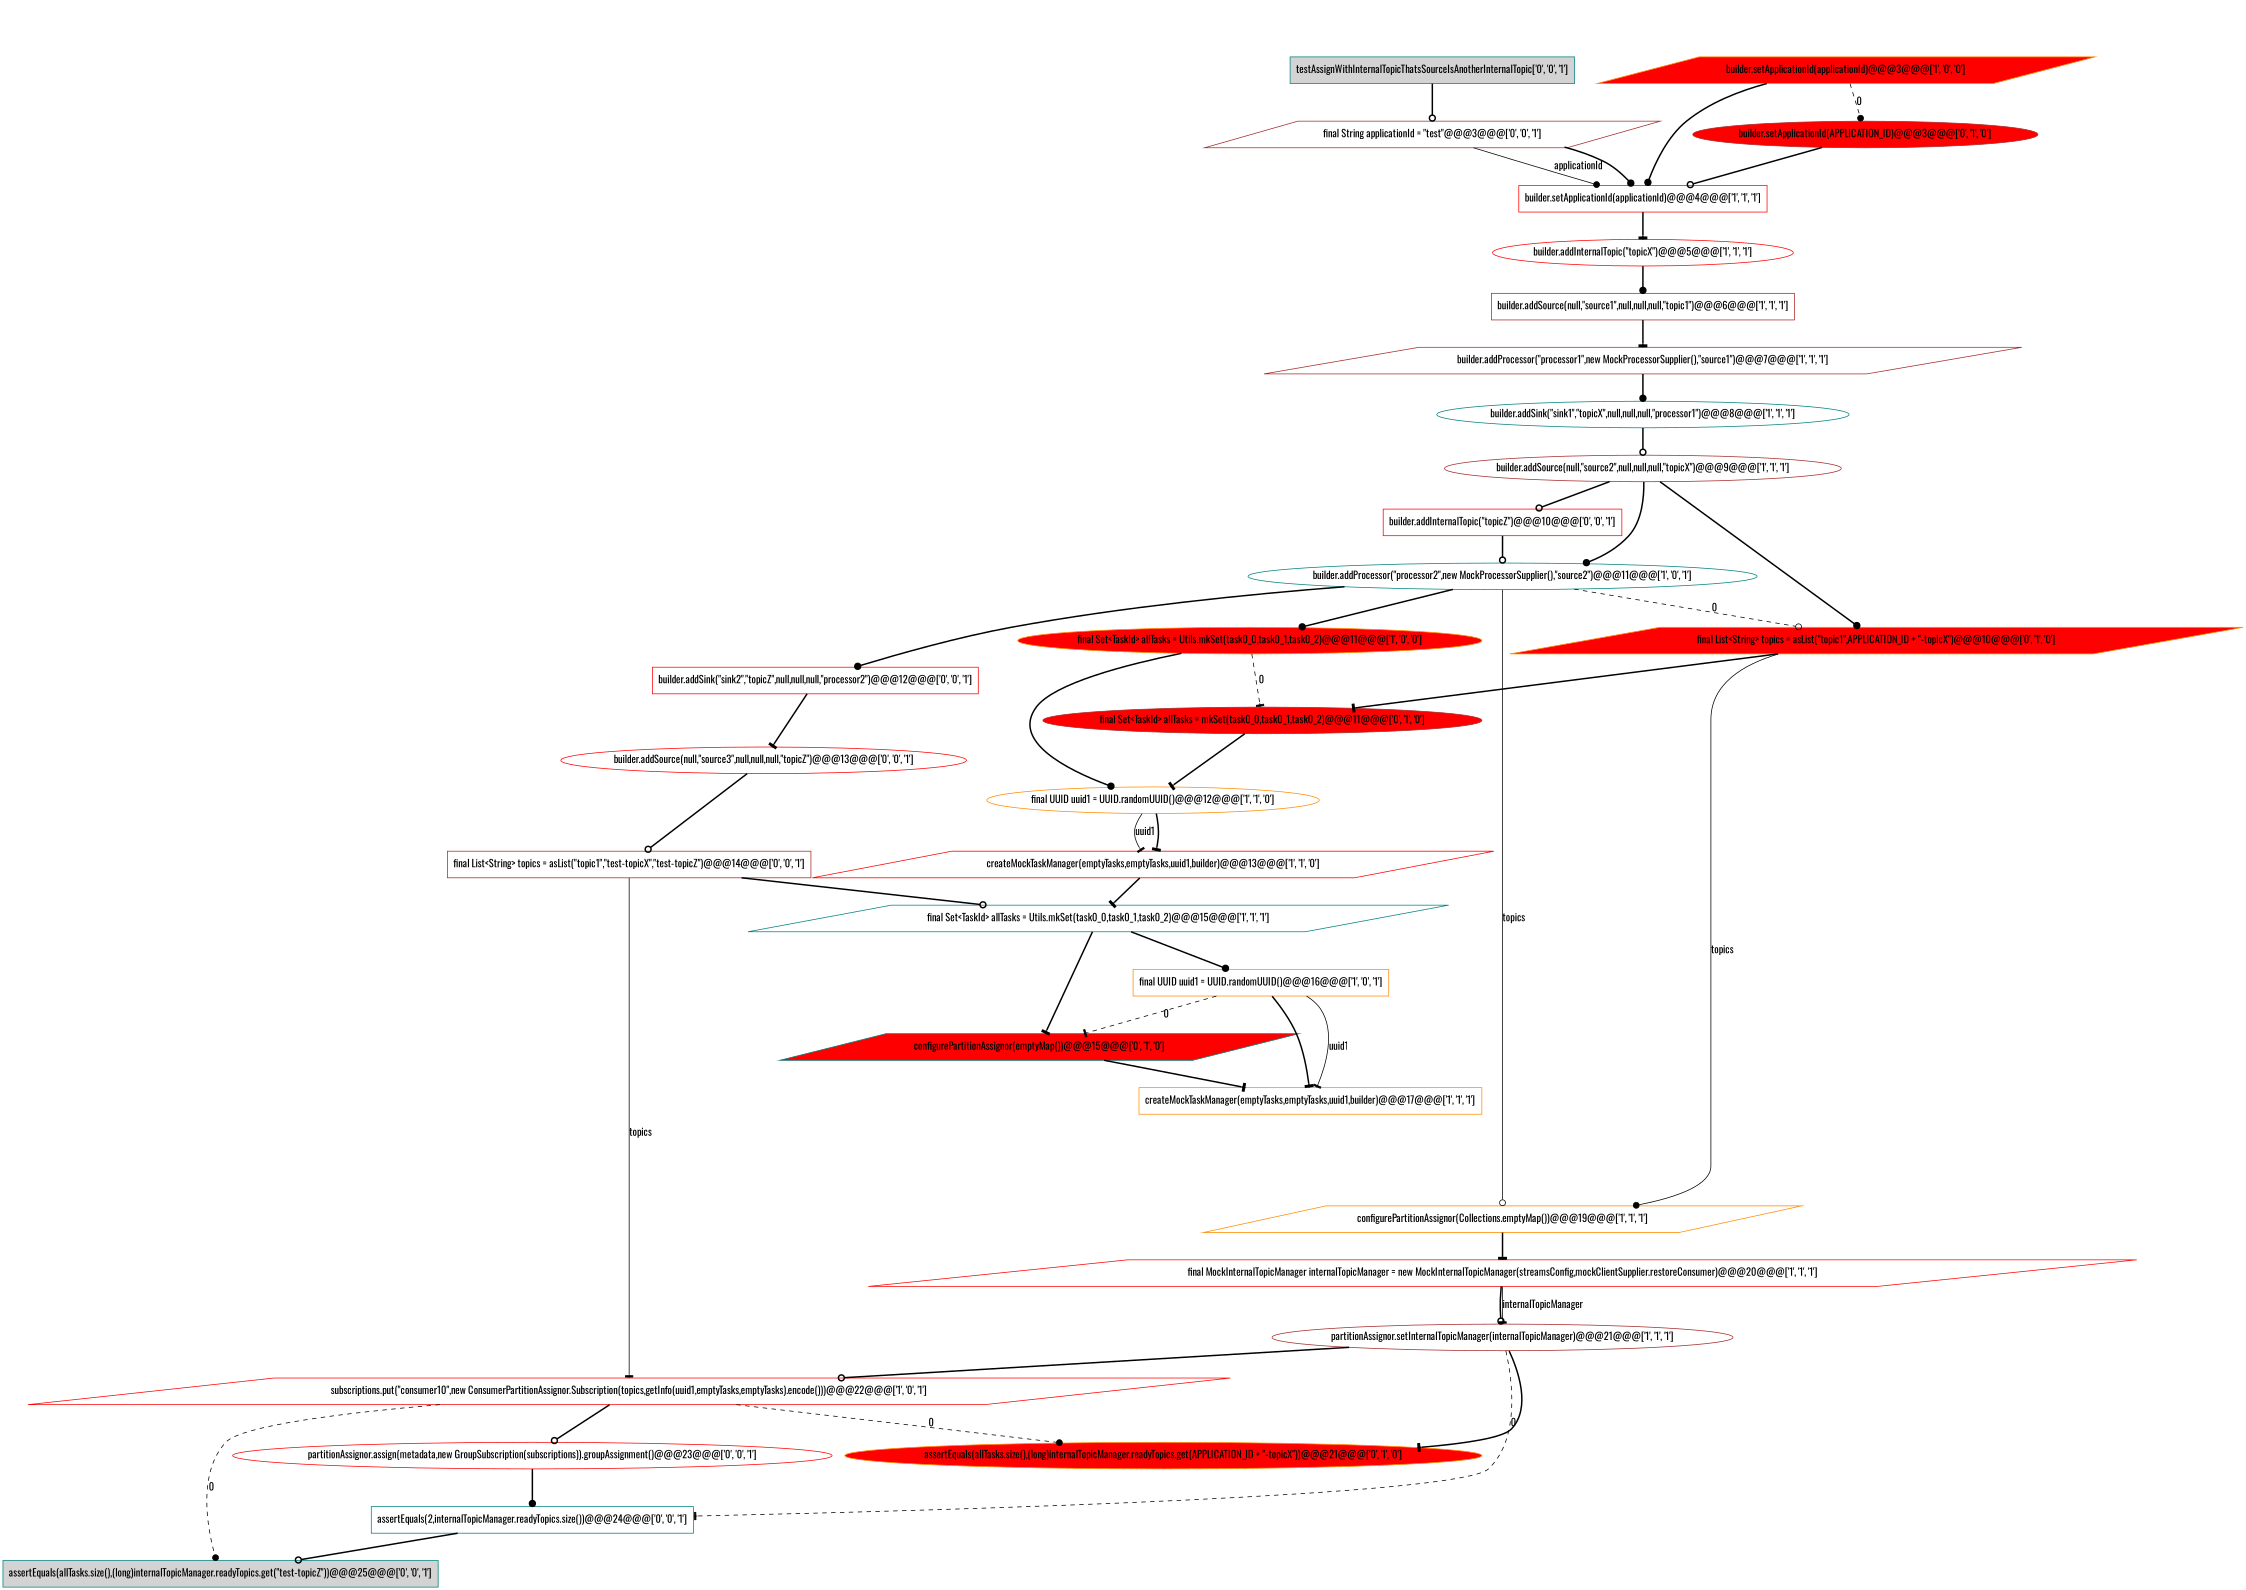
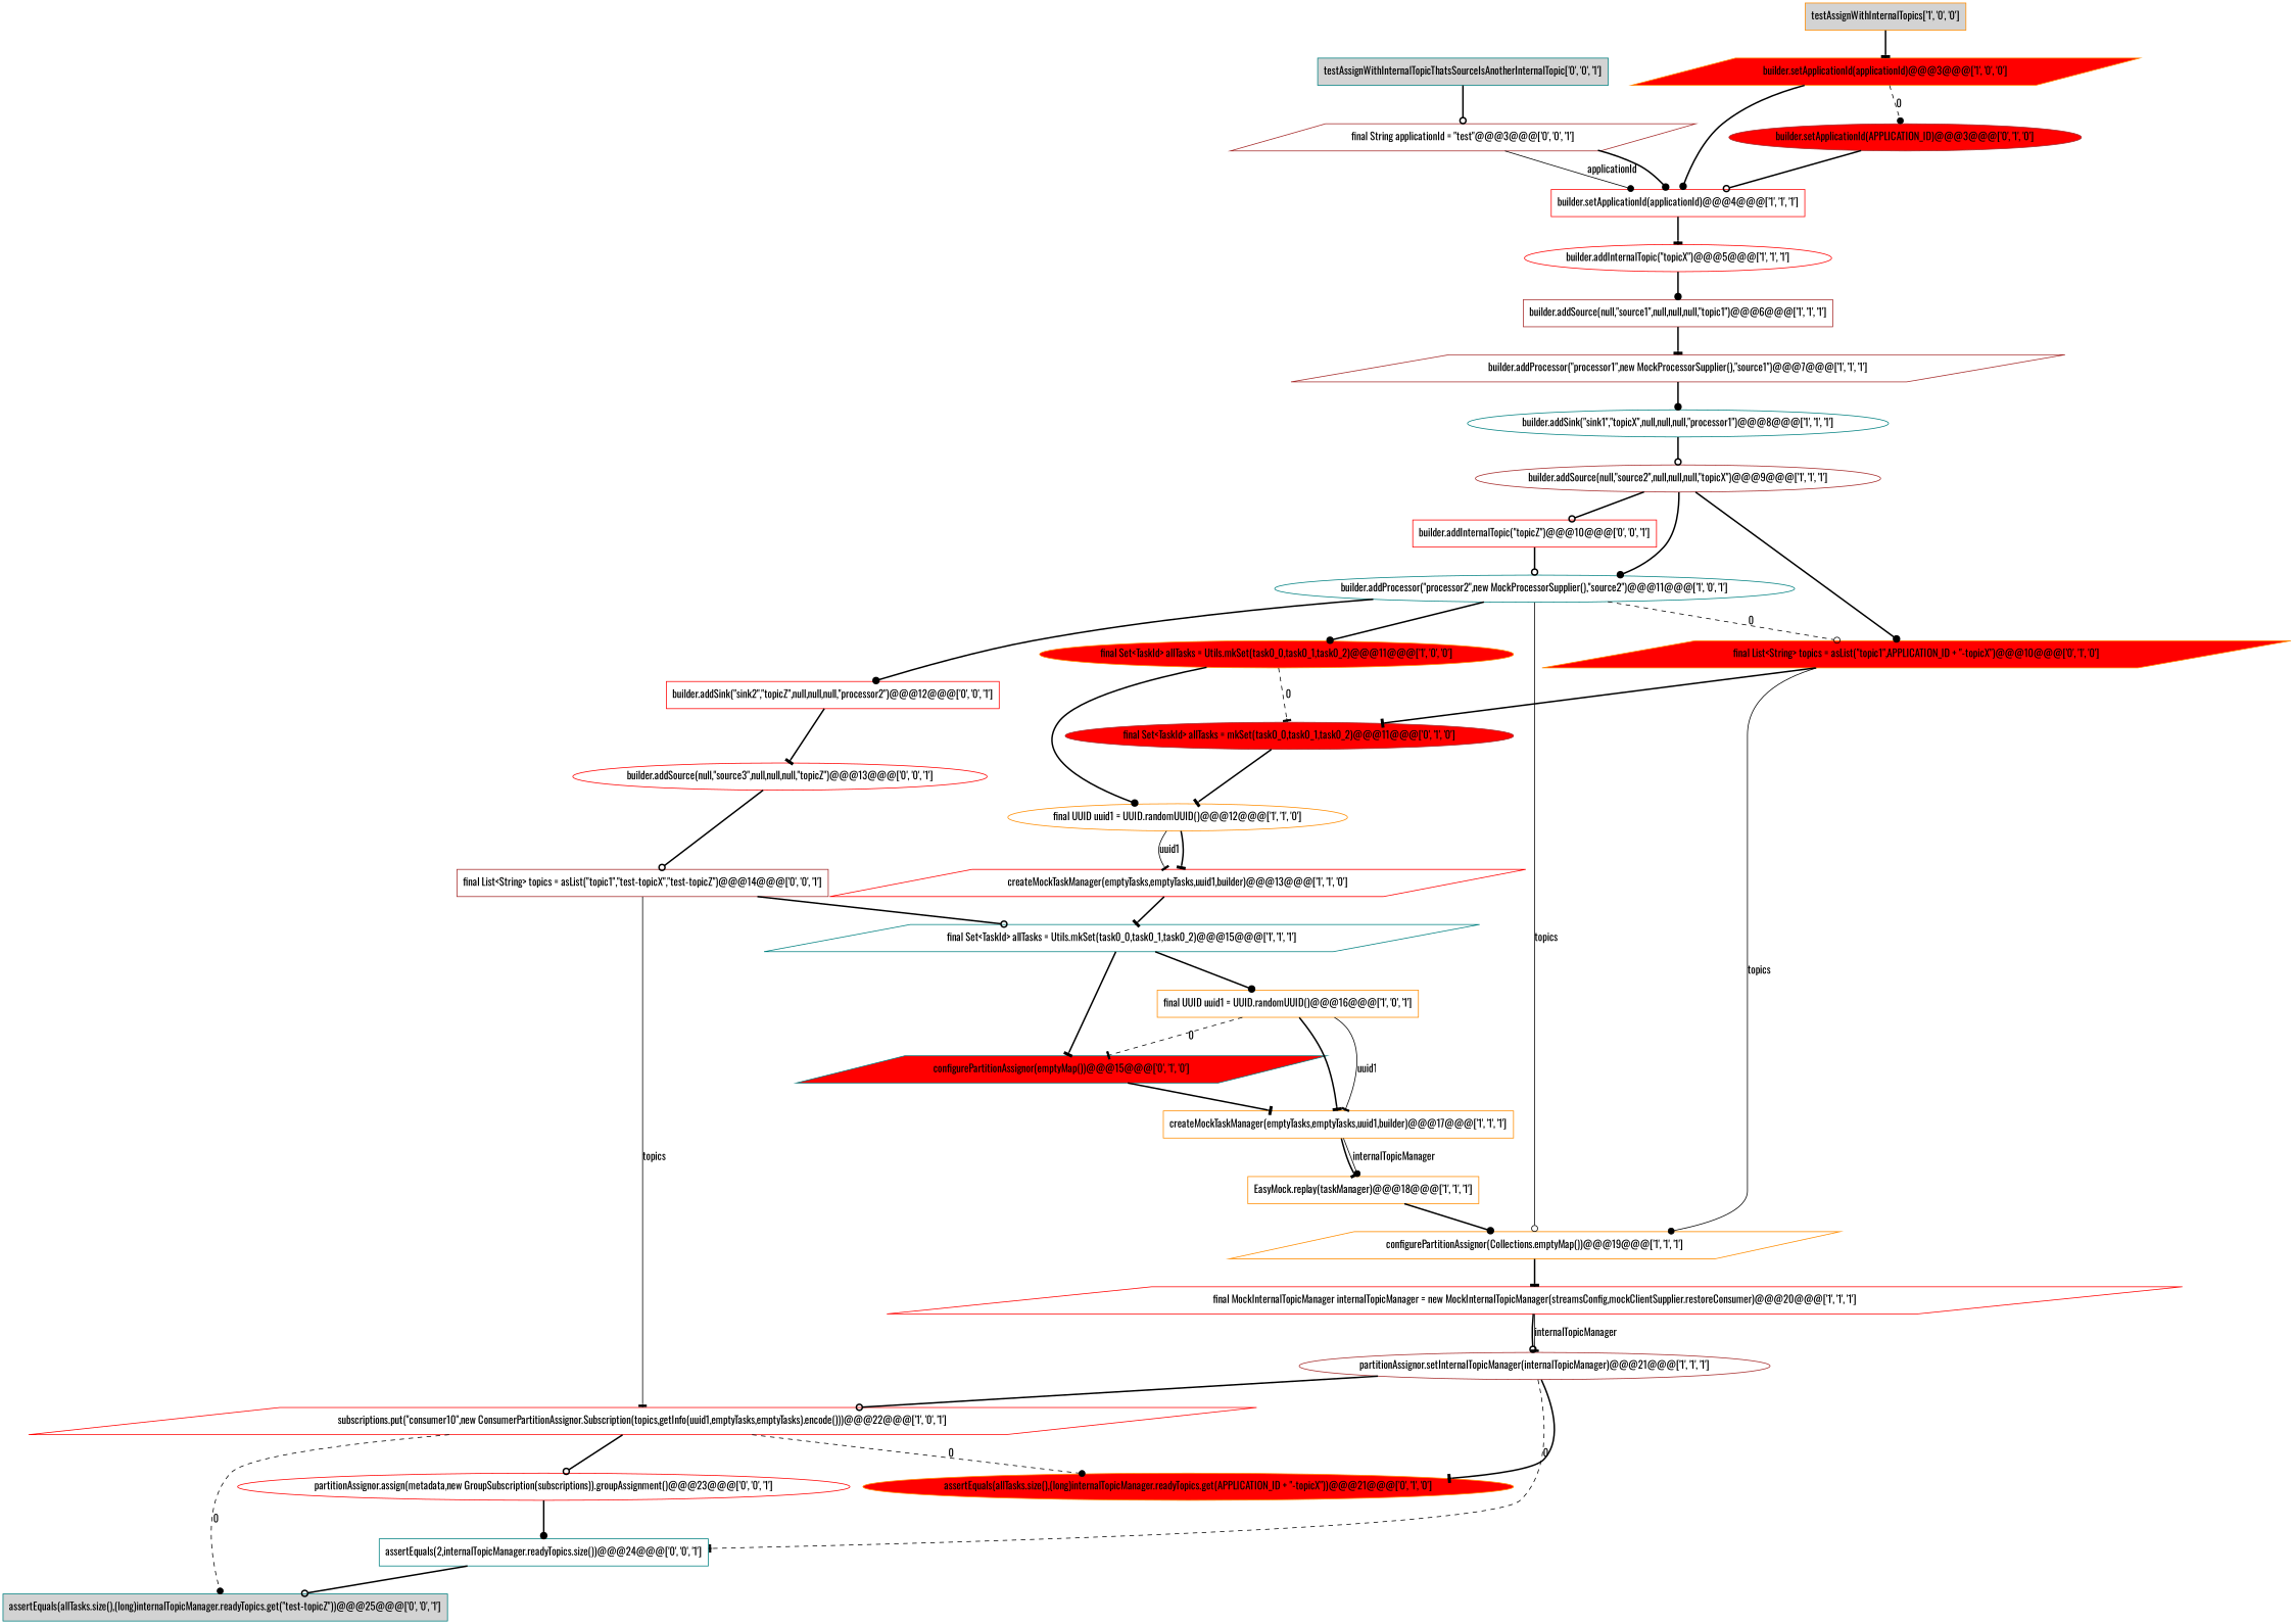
  digraph {
    fontname=Oswald
    node [color=darkorange fillcolor=white fontname=Oswald shape=ellipse style=filled]
    edge [arrowhead=tee fontname=Oswald style=bold]
    n1 [color=brown label="builder.addSource(null,\"source2\",null,null,null,\"topicX\")@@@9@@@['1', '1', '1']"]
    n2 [color=teal label="builder.addProcessor(\"processor2\",new MockProcessorSupplier(),\"source2\")@@@11@@@['1', '0', '1']"]
    n3 [fillcolor=red label="final List<String> topics = asList(\"topic1\",APPLICATION_ID + \"-topicX\")@@@10@@@['0', '1', '0']" shape=parallelogram]
    n4 [color=red label="builder.addInternalTopic(\"topicZ\")@@@10@@@['0', '0', '1']" shape=box]
    n5 [label="configurePartitionAssignor(Collections.emptyMap())@@@19@@@['1', '1', '1']" shape=parallelogram]
    n6 [color=red label="builder.addSink(\"sink2\",\"topicZ\",null,null,null,\"processor2\")@@@12@@@['0', '0', '1']" shape=box]
    n7 [fillcolor=red label="final Set<TaskId> allTasks = Utils.mkSet(task0_0,task0_1,task0_2)@@@11@@@['1', '0', '0']"]
    n8 [color=brown fillcolor=red label="final Set<TaskId> allTasks = mkSet(task0_0,task0_1,task0_2)@@@11@@@['0', '1', '0']"]
    n9 [color=red label="final MockInternalTopicManager internalTopicManager = new MockInternalTopicManager(streamsConfig,mockClientSupplier.restoreConsumer)@@@20@@@['1', '1', '1']" shape=parallelogram]
    n10 [color=red label="builder.addSource(null,\"source3\",null,null,null,\"topicZ\")@@@13@@@['0', '0', '1']"]
    n11 [label="final UUID uuid1 = UUID.randomUUID()@@@12@@@['1', '1', '0']"]
    n12 [color=brown label="final List<String> topics = asList(\"topic1\",\"test-topicX\",\"test-topicZ\")@@@14@@@['0', '0', '1']" shape=box]
    n13 [color=red label="subscriptions.put(\"consumer10\",new ConsumerPartitionAssignor.Subscription(topics,getInfo(uuid1,emptyTasks,emptyTasks).encode()))@@@22@@@['1', '0', '1']" shape=parallelogram]
    n14 [color=teal label="final Set<TaskId> allTasks = Utils.mkSet(task0_0,task0_1,task0_2)@@@15@@@['1', '1', '1']" shape=parallelogram]
    n15 [color=red label="partitionAssignor.assign(metadata,new GroupSubscription(subscriptions)).groupAssignment()@@@23@@@['0', '0', '1']"]
    n16 [fillcolor=red label="assertEquals(allTasks.size(),(long)internalTopicManager.readyTopics.get(APPLICATION_ID + \"-topicX\"))@@@21@@@['0', '1', '0']"]
    n17 [color=teal fillcolor=lightgray label="assertEquals(allTasks.size(),(long)internalTopicManager.readyTopics.get(\"test-topicZ\"))@@@25@@@['0', '0', '1']" shape=box]
    n18 [color=teal fillcolor=red label="configurePartitionAssignor(emptyMap())@@@15@@@['0', '1', '0']" shape=parallelogram]
    n19 [label="final UUID uuid1 = UUID.randomUUID()@@@16@@@['1', '0', '1']" shape=box]
    n20 [color=brown label="final String applicationId = \"test\"@@@3@@@['0', '0', '1']" shape=parallelogram]
    n21 [color=red label="builder.setApplicationId(applicationId)@@@4@@@['1', '1', '1']" shape=box]
    n22 [color=red label="builder.addInternalTopic(\"topicX\")@@@5@@@['1', '1', '1']"]
    n23 [color=red label="createMockTaskManager(emptyTasks,emptyTasks,uuid1,builder)@@@13@@@['1', '1', '0']" shape=parallelogram]
    n24 [label="createMockTaskManager(emptyTasks,emptyTasks,uuid1,builder)@@@17@@@['1', '1', '1']" shape=box]
+   n25 [label="EasyMock.replay(taskManager)@@@18@@@['1', '1', '1']" shape=box]
    n26 [color=teal label="assertEquals(2,internalTopicManager.readyTopics.size())@@@24@@@['0', '0', '1']" shape=box]
    n27 [color=brown label="builder.addSource(null,\"source1\",null,null,null,\"topic1\")@@@6@@@['1', '1', '1']" shape=box]
    n28 [color=brown label="builder.addProcessor(\"processor1\",new MockProcessorSupplier(),\"source1\")@@@7@@@['1', '1', '1']" shape=parallelogram]
    n29 [color=teal label="builder.addSink(\"sink1\",\"topicX\",null,null,null,\"processor1\")@@@8@@@['1', '1', '1']"]
    n30 [color=brown label="partitionAssignor.setInternalTopicManager(internalTopicManager)@@@21@@@['1', '1', '1']"]
    n31 [color=teal fillcolor=lightgray label="testAssignWithInternalTopicThatsSourceIsAnotherInternalTopic['0', '0', '1']" shape=box]
    n32 [color=brown fillcolor=red label="builder.setApplicationId(APPLICATION_ID)@@@3@@@['0', '1', '0']"]
    n33 [fillcolor=red label="builder.setApplicationId(applicationId)@@@3@@@['1', '0', '0']" shape=parallelogram]
+   n34 [fillcolor=lightgray label="testAssignWithInternalTopics['1', '0', '0']" shape=box]
    n1 -> n2 [arrowhead=dot]
    n1 -> n3 [arrowhead=dot]
    n1 -> n4 [arrowhead=odot]
    n2 -> n3 [arrowhead=odot label=0 style=dashed]
    n2 -> n5 [arrowhead=odot label=topics style=solid]
    n2 -> n6 [arrowhead=dot]
    n2 -> n7 [arrowhead=dot]
    n3 -> n5 [arrowhead=dot label=topics style=solid]
    n3 -> n8
    n4 -> n2 [arrowhead=odot]
    n5 -> n9
    n6 -> n10
    n7 -> n8 [label=0 style=dashed]
    n7 -> n11 [arrowhead=dot]
    n8 -> n11
    n9 -> n30 [arrowhead=odot]
    n9 -> n30 [label=internalTopicManager style=solid]
    n10 -> n12 [arrowhead=odot]
    n11 -> n23
    n11 -> n23 [label=uuid1 style=solid]
    n12 -> n13 [label=topics style=solid]
    n12 -> n14 [arrowhead=odot]
    n13 -> n15 [arrowhead=odot]
    n13 -> n16 [arrowhead=dot label=0 style=dashed]
    n13 -> n17 [arrowhead=dot label=0 style=dashed]
    n14 -> n18
    n14 -> n19 [arrowhead=dot]
    n15 -> n26 [arrowhead=dot]
    n18 -> n24
    n19 -> n18 [label=0 style=dashed]
    n19 -> n24 [label=uuid1 style=solid]
    n19 -> n24
    n20 -> n21 [arrowhead=dot label=applicationId style=solid]
    n20 -> n21 [arrowhead=dot]
    n21 -> n22
    n22 -> n27 [arrowhead=dot]
    n23 -> n14
+   n24 -> n25 [arrowhead=dot label=internalTopicManager style=solid]
+   n24 -> n25
+   n25 -> n5 [arrowhead=dot]
    n26 -> n17 [arrowhead=odot]
    n27 -> n28
    n28 -> n29 [arrowhead=dot]
    n29 -> n1 [arrowhead=odot]
    n30 -> n13 [arrowhead=odot]
    n30 -> n16
    n30 -> n26 [label=0 style=dashed]
    n31 -> n20 [arrowhead=odot]
    n32 -> n21 [arrowhead=odot]
    n33 -> n21 [arrowhead=dot]
    n33 -> n32 [arrowhead=dot label=0 style=dashed]
+   n34 -> n33
  }
